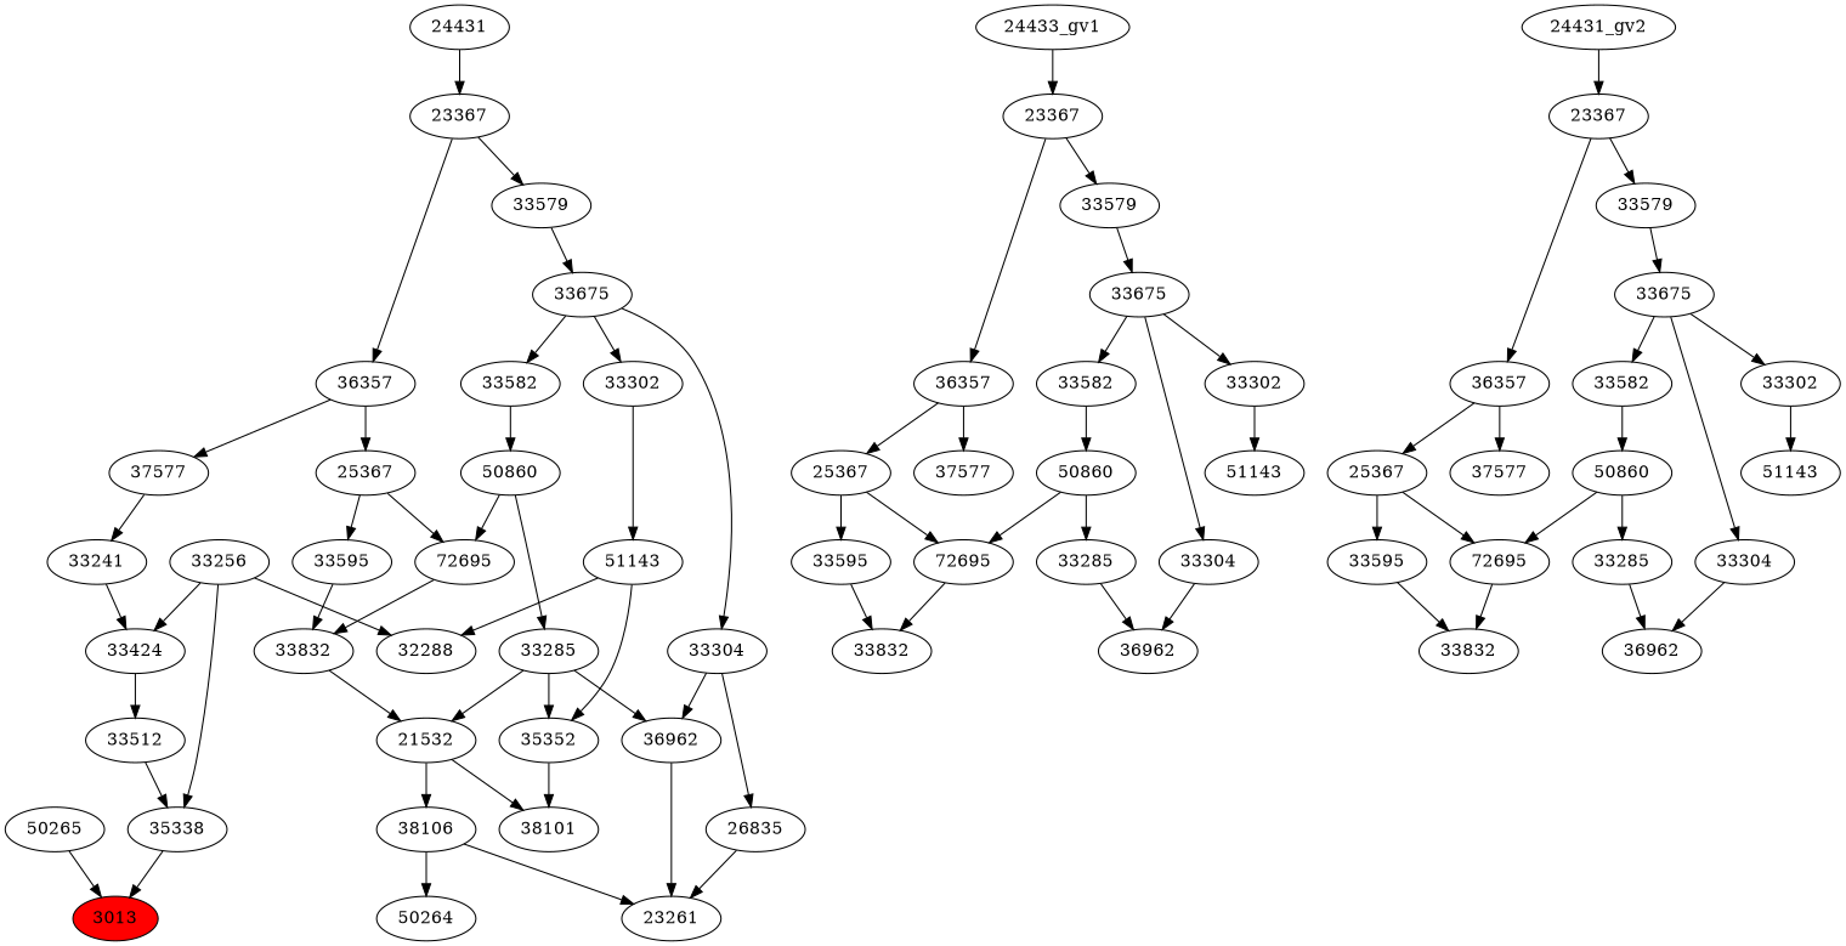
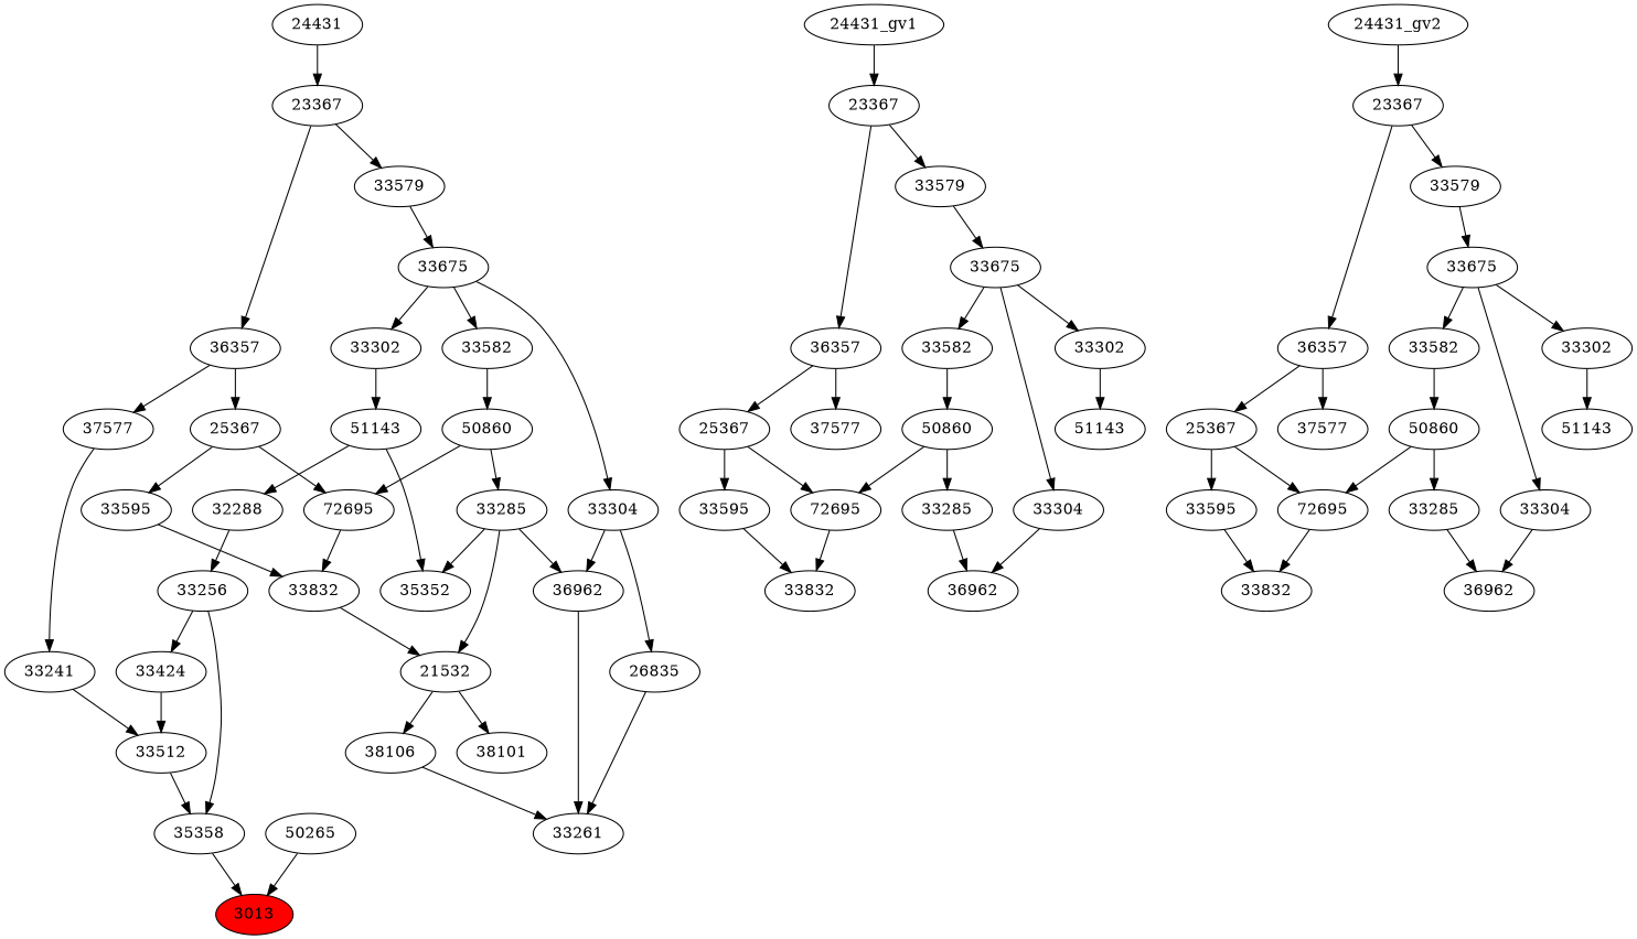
  strict digraph {
    n1 [fillcolor=red label=3013 style=filled]
    n2 [label=50265]
-   n3 [label=35338]
-   n4 [label=50264]
+   n3 [label=35358]
    n5 [label=33512]
    n6 [label=33256]
    n7 [label=38106]
    n8 [label=38101]
    n9 [label=33424]
    n10 [label=32288]
-   n11 [label=23261]
+   n11 [label=33261]
    n12 [label=21532]
    n13 [label=35352]
    n14 [label=33241]
    n15 [label=26835]
    n16 [label=51143]
    n17 [label=36962]
    n18 [label=33285]
    n19 [label=33832]
    n20 [label=37577]
    n21 [label=33304]
    n22 [label=33302]
    n23 [label=50860]
    n24 [label=72695]
    n25 [label=33595]
    n26 [label=36357]
    n27 [label=25367]
    n28 [label=33675]
    n29 [label=33582]
    n30 [label=23367]
    n31 [label=33579]
    n32 [label=24431]
    n33 [label=51143]
    n34 [label=33302]
    n35 [label=36962]
    n36 [label=33285]
    n37 [label=33304]
    n38 [label=50860]
    n39 [label=72695]
    n40 [label=33832]
    n41 [label=33595]
    n42 [label=37577]
    n43 [label=36357]
    n44 [label=25367]
    n45 [label=33675]
    n46 [label=33582]
    n47 [label=23367]
    n48 [label=33579]
-   "24431_gv1" [label="24433_gv1"]
+   "24431_gv1"
    n50 [label=51143]
    n51 [label=33302]
    n52 [label=36962]
    n53 [label=33285]
    n54 [label=33304]
    n55 [label=50860]
    n56 [label=72695]
    n57 [label=33832]
    n58 [label=33595]
    n59 [label=37577]
    n60 [label=36357]
    n61 [label=25367]
    n62 [label=33675]
    n63 [label=33582]
    n64 [label=23367]
    n65 [label=33579]
    "24431_gv2"
    subgraph sub_1 {
      n1
      n2
      n3
-     n4
      n5
      n6
      n7
      n8
      n9
      n10
      n11
      n12
      n13
      n14
      n15
      n16
      n17
      n18
      n19
      n20
      n21
      n22
      n23
      n24
      n25
      n26
      n27
      n28
      n29
      n30
      n31
      n32
    }
    subgraph sub_2 {
      n33
      n34
      n35
      n36
      n37
      n38
      n39
      n40
      n41
      n42
      n43
      n44
      n45
      n46
      n47
      n48
      "24431_gv1"
    }
    subgraph sub_3 {
      n50
      n51
      n52
      n53
      n54
      n55
      n56
      n57
      n58
      n59
      n60
      n61
      n62
      n63
      n64
      n65
      "24431_gv2"
    }
    n2 -> n1
    n3 -> n1
    n5 -> n3
    n6 -> n3
    n6 -> n9
-   n7 -> n4
    n7 -> n11
    n9 -> n5
-   n6 -> n10
+   n10 -> n6
    n12 -> n7
    n12 -> n8
-   n13 -> n8
-   n14 -> n9
+   n14 -> n5
    n15 -> n11
    n16 -> n10
    n16 -> n13
    n17 -> n11
    n18 -> n12
    n18 -> n13
    n18 -> n17
    n19 -> n12
    n20 -> n14
    n21 -> n15
    n21 -> n17
    n22 -> n16
    n23 -> n18
    n23 -> n24
    n24 -> n19
    n25 -> n19
    n26 -> n20
    n26 -> n27
    n27 -> n24
    n27 -> n25
    n28 -> n21
    n28 -> n22
    n28 -> n29
    n29 -> n23
    n30 -> n26
    n30 -> n31
    n31 -> n28
    n32 -> n30
    n34 -> n33
    n36 -> n35
    n37 -> n35
    n38 -> n36
    n38 -> n39
    n39 -> n40
    n41 -> n40
    n43 -> n42
    n43 -> n44
    n44 -> n39
    n44 -> n41
    n45 -> n34
    n45 -> n37
    n45 -> n46
    n46 -> n38
    n47 -> n43
    n47 -> n48
    n48 -> n45
    "24431_gv1" -> n47
    n51 -> n50
    n53 -> n52
    n54 -> n52
    n55 -> n53
    n55 -> n56
    n56 -> n57
    n58 -> n57
    n60 -> n59
    n60 -> n61
    n61 -> n56
    n61 -> n58
    n62 -> n51
    n62 -> n54
    n62 -> n63
    n63 -> n55
    n64 -> n60
    n64 -> n65
    n65 -> n62
    "24431_gv2" -> n64
  }
